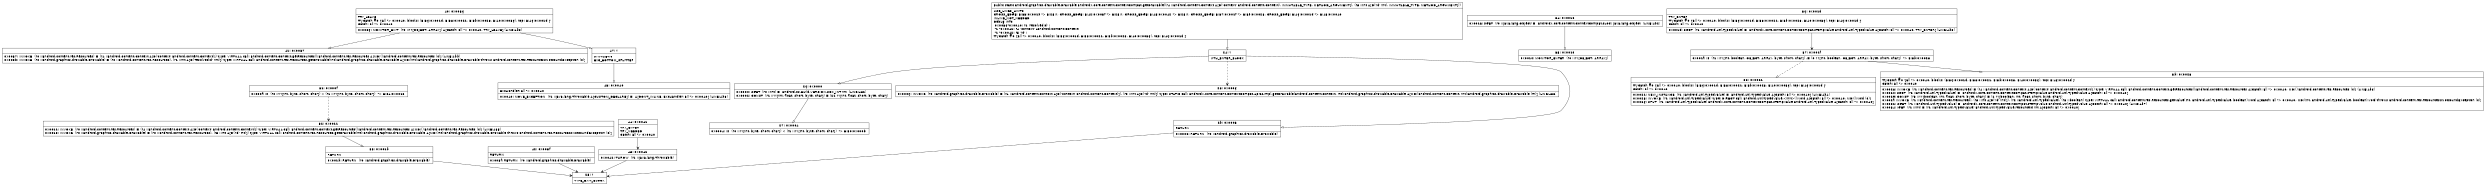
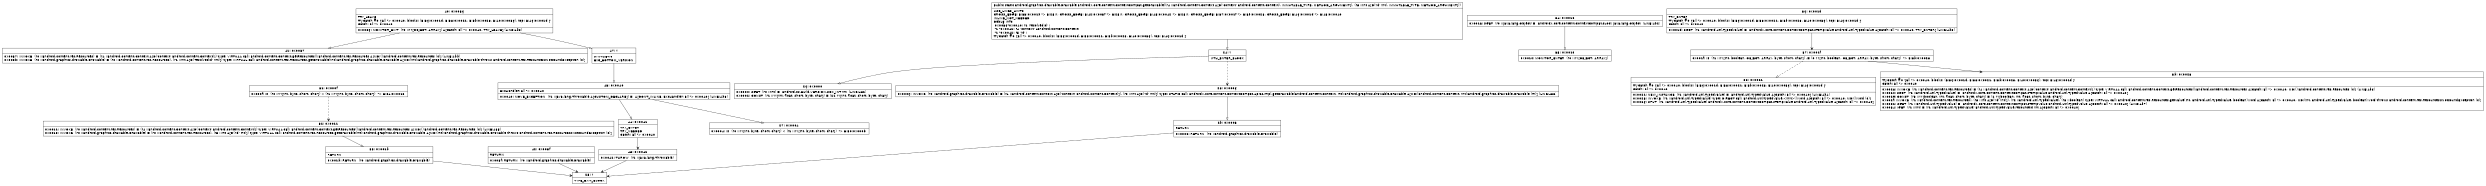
  digraph {
    fontname="DejaVu Sans"
    node [fontname="DejaVu Sans" shape=record]
    edge [arrowhead=onormal fontname="DejaVu Sans"]
    n1 [label="{24\:\ ?|MTH_ENTER_BLOCK\l}"]
    n2 [label="{26\:\ 0x0000|0x0000: SGET  (r0 I:int) =  android.os.Build.VERSION.SDK_INT int  (LINE:482)\l0x0002: CONST  (r1 I:??[int, float, short, byte, char]) = (21 ??[int, float, short, byte, char]) \l}"]
    n3 [label="{28\:\ 0x0006|0x0006: INVOKE  (r0 I:android.graphics.drawable.Drawable) = (r4 I:android.content.Context A[D('context' android.content.Context)]), (r5 I:int A[D('id' int)]) type: STATIC call: androidx.core.content.ContextCompat.Api21Impl.getDrawable(android.content.Context, int):android.graphics.drawable.Drawable A[MD:(android.content.Context, int):android.graphics.drawable.Drawable (m)] (LINE:483)\l}"]
    n4 [label="{27\:\ 0x0004|0x0004: IF  (r0 I:??[int, byte, short, char]) \< (r1 I:??[int, byte, short, char])  \-\> B:30:0x000b \l}"]
    n5 [label="{29\:\ 0x000a|RETURN\l|0x000a: RETURN  (r0 I:android.graphics.drawable.Drawable) \l}"]
    n6 [label="{25\:\ ?|TYPE_EXIT_BLOCK\l}"]
    n7 [label="{31\:\ 0x000f|0x000f: IF  (r0 I:??[int, byte, short, char]) \< (r1 I:??[int, byte, short, char])  \-\> B:34:0x001a \l}"]
    n8 [label="{32\:\ 0x0011|0x0011: INVOKE  (r0 I:android.content.res.Resources) = (r4 I:android.content.Context A[D('context' android.content.Context)]) type: VIRTUAL call: android.content.Context.getResources():android.content.res.Resources A[MD:():android.content.res.Resources (c)] (LINE:485)\l0x0015: INVOKE  (r0 I:android.graphics.drawable.Drawable) = (r0 I:android.content.res.Resources), (r5 I:int A[D('id' int)]) type: VIRTUAL call: android.content.res.Resources.getDrawable(int):android.graphics.drawable.Drawable A[MD:(int):android.graphics.drawable.Drawable throws android.content.res.Resources$NotFoundException (c)]\l}"]
    n9 [label="{33\:\ 0x0019|RETURN\l|0x0019: RETURN  (r0 I:android.graphics.drawable.Drawable) \l}"]
    n10 [label="{34\:\ 0x001a|0x001a: SGET  (r0 I:java.lang.Object) =  androidx.core.content.ContextCompat.sLock java.lang.Object  (LINE:492)\l}"]
    n11 [label="{35\:\ 0x001c|0x001c: MONITOR_ENTER  (r0 I:??[OBJECT, ARRAY]) \l}"]
    n12 [label="{36\:\ 0x001d|TRY_ENTER\lTryCatch #0 \{all \-\> 0x0040, blocks: (B:36:0x001d, B:38:0x0021, B:39:0x0028, B:40:0x0036), top: B:46:0x001d \}\lCatch: all \-\> 0x0040\l|0x001d: SGET  (r1 I:android.util.TypedValue) =  androidx.core.content.ContextCompat.sTempValue android.util.TypedValue A[Catch: all \-\> 0x0040, TRY_ENTER] (LINE:493)\l}"]
    n13 [label="{37\:\ 0x001f|0x001f: IF  (r1 I:??[int, boolean, OBJECT, ARRAY, byte, short, char]) != (0 ??[int, boolean, OBJECT, ARRAY, byte, short, char])  \-\> B:39:0x0028 \l}"]
    n14 [label="{43\:\ 0x0040|ExcHandler: all \-\> 0x0040\l|0x0040: MOVE_EXCEPTION  (r1 I:java.lang.Throwable A[CUSTOM_DECLARE]) =  A[DONT_INLINE, ExcHandler: all \-\> 0x0040] (LINE:498)\l}"]
    n15 [label="{44\:\ 0x0041|TRY_ENTER\lTRY_NEEDED\lCatch: all \-\> 0x0040\l}"]
    n16 [label="{38\:\ 0x0021|TryCatch #0 \{all \-\> 0x0040, blocks: (B:36:0x001d, B:38:0x0021, B:39:0x0028, B:40:0x0036), top: B:46:0x001d \}\lCatch: all \-\> 0x0040\l|0x0021: NEW_INSTANCE  (r1 I:android.util.TypedValue) =  android.util.TypedValue A[Catch: all \-\> 0x0040] (LINE:494)\l0x0023: INVOKE  (r1 I:android.util.TypedValue) type: DIRECT call: android.util.TypedValue.\<init\>():void A[Catch: all \-\> 0x0040, MD:():void (c)]\l0x0026: SPUT  (r1 I:android.util.TypedValue) androidx.core.content.ContextCompat.sTempValue android.util.TypedValue A[Catch: all \-\> 0x0040]\l}"]
    n17 [label="{39\:\ 0x0028|TryCatch #0 \{all \-\> 0x0040, blocks: (B:36:0x001d, B:38:0x0021, B:39:0x0028, B:40:0x0036), top: B:46:0x001d \}\lCatch: all \-\> 0x0040\l|0x0028: INVOKE  (r1 I:android.content.res.Resources) = (r4 I:android.content.Context A[D('context' android.content.Context)]) type: VIRTUAL call: android.content.Context.getResources():android.content.res.Resources A[Catch: all \-\> 0x0040, MD:():android.content.res.Resources (c)] (LINE:496)\l0x002c: SGET  (r2 I:android.util.TypedValue) =  androidx.core.content.ContextCompat.sTempValue android.util.TypedValue A[Catch: all \-\> 0x0040]\l0x002e: CONST  (r3 I:??[boolean, int, float, short, byte, char]) = (1 ??[boolean, int, float, short, byte, char]) \l0x002f: INVOKE  (r1 I:android.content.res.Resources), (r5 I:int A[D('id' int)]), (r2 I:android.util.TypedValue), (r3 I:boolean) type: VIRTUAL call: android.content.res.Resources.getValue(int, android.util.TypedValue, boolean):void A[Catch: all \-\> 0x0040, MD:(int, android.util.TypedValue, boolean):void throws android.content.res.Resources$NotFoundException (c)]\l0x0032: SGET  (r1 I:android.util.TypedValue) =  androidx.core.content.ContextCompat.sTempValue android.util.TypedValue A[Catch: all \-\> 0x0040] (LINE:497)\l0x0034: IGET  (r1 I:int) = (r1 I:android.util.TypedValue) android.util.TypedValue.resourceId int A[Catch: all \-\> 0x0040]\l}"]
    n18 [label="{40\:\ 0x0036|TRY_LEAVE\lTryCatch #0 \{all \-\> 0x0040, blocks: (B:36:0x001d, B:38:0x0021, B:39:0x0028, B:40:0x0036), top: B:46:0x001d \}\lCatch: all \-\> 0x0040\l|0x0036: MONITOR_EXIT  (r0 I:??[OBJECT, ARRAY]) A[Catch: all \-\> 0x0040, TRY_LEAVE] (LINE:498)\l}"]
    n19 [label="{41\:\ 0x0037|0x0037: INVOKE  (r0 I:android.content.res.Resources) = (r4 I:android.content.Context A[D('context' android.content.Context)]) type: VIRTUAL call: android.content.Context.getResources():android.content.res.Resources A[MD:():android.content.res.Resources (c)] (LINE:499)\l0x003b: INVOKE  (r0 I:android.graphics.drawable.Drawable) = (r0 I:android.content.res.Resources), (r1 I:int A[D('resolvedId' int)]) type: VIRTUAL call: android.content.res.Resources.getDrawable(int):android.graphics.drawable.Drawable A[MD:(int):android.graphics.drawable.Drawable throws android.content.res.Resources$NotFoundException (c)]\l}"]
-   n20 [label="{47\:\ ?|SYNTHETIC\lEXC_BOTTOM_SPLITTER\l}"]
+   n20 [label="{47\:\ ?|SYNTHETIC\lEXC_BOTTOM_VERSION\l}"]
    n21 [label="{42\:\ 0x003f|RETURN\l|0x003f: RETURN  (r0 I:android.graphics.drawable.Drawable) \l}"]
    n22 [label="{45\:\ 0x0042|0x0042: THROW  (r1 I:java.lang.Throwable) \l}"]
    n23 [label="{public static android.graphics.drawable.Drawable androidx.core.content.ContextCompat.getDrawable((r4 I:android.content.Context A[D('context' android.content.Context), IMMUTABLE_TYPE, METHOD_ARGUMENT]), (r5 I:int A[D('id' int), IMMUTABLE_TYPE, METHOD_ARGUMENT]))  | USE_LINES_HINTS\lCROSS_EDGE: B:33:0x0019 \-\> B:25:?, CROSS_EDGE: B:42:0x003f \-\> B:25:?, CROSS_EDGE: B:45:0x0042 \-\> B:25:?, CROSS_EDGE: B:37:0x001f \-\> B:39:0x0028, CROSS_EDGE: B:46:0x001d \-\> B:43:0x0040\lINLINE_NOT_NEEDED\lDebug Info:\l  0x0036\-0x0040: r1 'resolvedId' I\l  \-1 \-0x0042: r4 'context' Landroid\/content\/Context;\l  \-1 \-0x0042: r5 'id' I\lTryCatch #0 \{all \-\> 0x0040, blocks: (B:36:0x001d, B:38:0x0021, B:39:0x0028, B:40:0x0036), top: B:46:0x001d \}\l}"]
    n1 -> n2
    n1 -> n3 [arrowhead=vee style=dashed]
-   n2 -> n4
-   n1 -> n5
+   n14 -> n4
+   n3 -> n5
    n5 -> n6 [arrowhead=vee]
    n7 -> n8 [arrowhead=vee style=dashed]
    n8 -> n9
    n9 -> n6 [arrowhead=vee]
    n10 -> n11
    n12 -> n13 [arrowhead=vee]
    n13 -> n16 [style=dashed]
-   n13 -> n17
+   n13 -> n17 [arrowhead=vee]
+   n14 -> n15
    n15 -> n22 [arrowhead=vee]
    n18 -> n19
    n18 -> n20
    n20 -> n14
    n21 -> n6 [arrowhead=vee]
    n22 -> n6 [arrowhead=vee]
    n23 -> n1
  }
